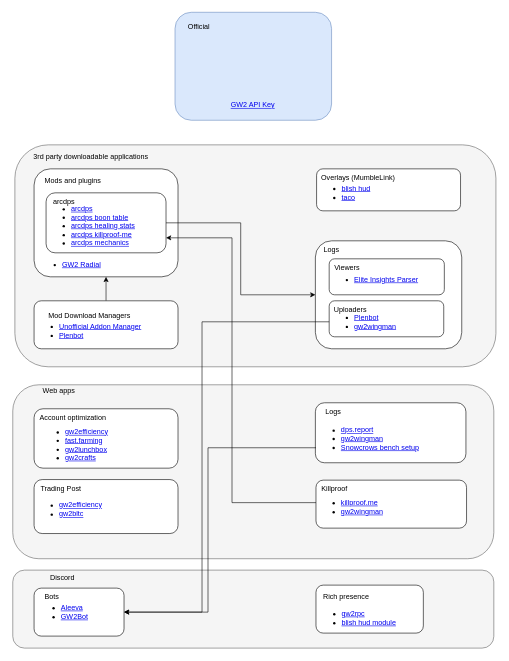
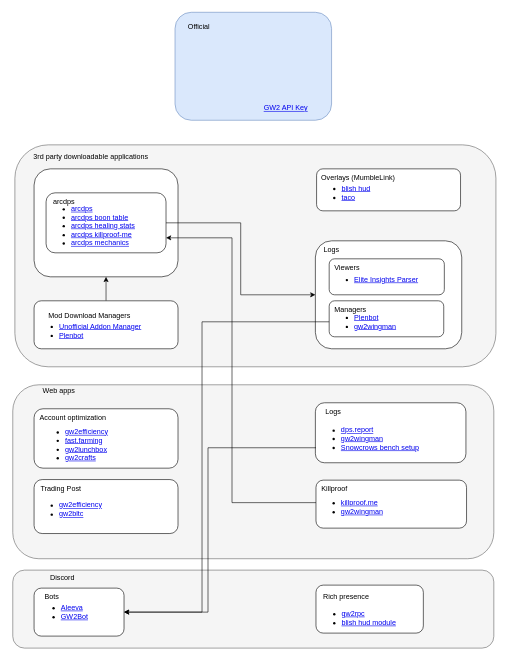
  <mxCell id="0" />
  <mxCell id="1" parent="0" />
  <mxCell id="2" value="" style="rounded=1;whiteSpace=wrap;html=1;fillColor=#dae8fc;strokeColor=#6c8ebf;" parent="1" vertex="1"><mxGeometry x="291" y="20" width="261" height="180" as="geometry" /></mxCell>
  <mxCell id="3" value="" style="shape=image;imageAspect=0;aspect=fixed;verticalLabelPosition=bottom;verticalAlign=top;image=https://wiki.guildwars2.com/images/d/df/GW2Logo_new.png;" parent="1" vertex="1"><mxGeometry x="335" y="40" width="158.01" height="110" as="geometry" /></mxCell>
- <mxCell id="4" value="&lt;a href=&quot;https://account.arena.net/applications&quot;&gt;GW2 API Key&lt;/a&gt;" style="text;strokeColor=none;align=center;fillColor=none;html=1;verticalAlign=middle;whiteSpace=wrap;rounded=0;" parent="1" vertex="1"><mxGeometry x="366" y="160" width="110" height="30" as="geometry" /></mxCell>
+ <mxCell id="4" value="&lt;a href=&quot;https://account.arena.net/applications&quot;&gt;GW2 API Key&lt;/a&gt;" style="text;strokeColor=none;align=center;fillColor=none;html=1;verticalAlign=middle;whiteSpace=wrap;rounded=0;" parent="1" vertex="1"><mxGeometry x="421" y="165" width="110" height="30" as="geometry" /></mxCell>
  <mxCell id="5" value="Official" style="text;strokeColor=none;align=center;fillColor=none;html=1;verticalAlign=middle;whiteSpace=wrap;rounded=0;" parent="1" vertex="1"><mxGeometry x="301" y="30" width="60" height="30" as="geometry" /></mxCell>
  <mxCell id="6" value="" style="rounded=1;whiteSpace=wrap;html=1;fillColor=#f5f5f5;strokeColor=#666666;fontColor=#333333;" parent="1" vertex="1"><mxGeometry x="24.01" y="241" width="801.99" height="370" as="geometry" /></mxCell>
  <mxCell id="7" value="" style="rounded=1;whiteSpace=wrap;html=1;" parent="1" vertex="1"><mxGeometry x="56" y="281" width="240" height="180" as="geometry" /></mxCell>
  <mxCell id="8" value="3rd party downloadable applications" style="text;strokeColor=none;align=center;fillColor=none;html=1;verticalAlign=middle;whiteSpace=wrap;rounded=0;" parent="1" vertex="1"><mxGeometry x="46" y="251" width="210" height="20" as="geometry" /></mxCell>
  <mxCell id="9" style="edgeStyle=orthogonalEdgeStyle;rounded=0;orthogonalLoop=1;jettySize=auto;html=1;exitX=1;exitY=0.5;exitDx=0;exitDy=0;entryX=0;entryY=0.5;entryDx=0;entryDy=0;" parent="1" source="10" target="18" edge="1"><mxGeometry relative="1" as="geometry" /></mxCell>
  <mxCell id="10" value="" style="rounded=1;whiteSpace=wrap;html=1;" parent="1" vertex="1"><mxGeometry x="76" y="321" width="200" height="100" as="geometry" /></mxCell>
- <mxCell id="11" value="Mods and plugins" style="text;strokeColor=none;align=center;fillColor=none;html=1;verticalAlign=middle;whiteSpace=wrap;rounded=0;" parent="1" vertex="1"><mxGeometry x="56" y="281" width="130" height="40" as="geometry" /></mxCell>
  <mxCell id="12" value="arcdps" style="text;strokeColor=none;align=center;fillColor=none;html=1;verticalAlign=middle;whiteSpace=wrap;rounded=0;" parent="1" vertex="1"><mxGeometry x="76" y="321" width="60" height="30" as="geometry" /></mxCell>
  <mxCell id="13" value="&lt;ul&gt;&lt;li&gt;&lt;a href=&quot;https://www.deltaconnected.com/arcdps/&quot;&gt;arcdps&lt;/a&gt;&lt;/li&gt;&lt;li&gt;&lt;a href=&quot;https://github.com/knoxfighter/GW2-ArcDPS-Boon-Table&quot;&gt;arcdps boon table&lt;/a&gt;&lt;/li&gt;&lt;li&gt;&lt;a href=&quot;https://github.com/Krappa322/arcdps_healing_stats&quot;&gt;arcdps healing stats&lt;/a&gt;&lt;/li&gt;&lt;li&gt;&lt;a href=&quot;https://github.com/knoxfighter/arcdps-killproof.me-plugin&quot;&gt;arcdps killproof-me&lt;/a&gt;&lt;/li&gt;&lt;li&gt;&lt;a href=&quot;https://github.com/knoxfighter/GW2-ArcDPS-Mechanics-Log&quot;&gt;arcdps mechanics&lt;/a&gt;&lt;/li&gt;&lt;/ul&gt;" style="text;strokeColor=none;align=left;fillColor=none;html=1;verticalAlign=middle;whiteSpace=wrap;rounded=0;" parent="1" vertex="1"><mxGeometry x="76" y="341" width="160" height="70" as="geometry" /></mxCell>
- <mxCell id="14" value="&lt;ul&gt;&lt;li&gt;&lt;a href=&quot;https://github.com/Friendly0Fire/GW2Radial&quot;&gt;GW2 Radial&lt;/a&gt;&lt;/li&gt;&lt;/ul&gt;" style="text;strokeColor=none;align=left;fillColor=none;html=1;verticalAlign=middle;whiteSpace=wrap;rounded=0;" parent="1" vertex="1"><mxGeometry x="61" y="426" width="120" height="30" as="geometry" /></mxCell>
  <mxCell id="15" value="" style="rounded=1;whiteSpace=wrap;html=1;" parent="1" vertex="1"><mxGeometry x="527" y="281" width="240" height="70" as="geometry" /></mxCell>
  <mxCell id="16" value="Overlays (MumbleLink)" style="text;strokeColor=none;align=center;fillColor=none;html=1;verticalAlign=middle;whiteSpace=wrap;rounded=0;" parent="1" vertex="1"><mxGeometry x="527" y="281" width="139" height="30" as="geometry" /></mxCell>
  <mxCell id="17" value="&lt;ul&gt;&lt;li&gt;&lt;a href=&quot;https://blishhud.com/&quot;&gt;blish hud&lt;/a&gt;&lt;/li&gt;&lt;li&gt;&lt;a href=&quot;http://www.gw2taco.com/&quot;&gt;taco&lt;/a&gt;&lt;/li&gt;&lt;/ul&gt;" style="text;strokeColor=none;align=left;fillColor=none;html=1;verticalAlign=middle;whiteSpace=wrap;rounded=0;" parent="1" vertex="1"><mxGeometry x="527" y="306" width="110" height="30" as="geometry" /></mxCell>
  <mxCell id="18" value="" style="rounded=1;whiteSpace=wrap;html=1;align=left;" parent="1" vertex="1"><mxGeometry x="525" y="401" width="244" height="180" as="geometry" /></mxCell>
  <mxCell id="19" style="edgeStyle=orthogonalEdgeStyle;rounded=0;orthogonalLoop=1;jettySize=auto;html=1;exitX=0.5;exitY=0;exitDx=0;exitDy=0;entryX=0.5;entryY=1;entryDx=0;entryDy=0;" parent="1" source="20" target="7" edge="1"><mxGeometry relative="1" as="geometry" /></mxCell>
  <mxCell id="20" value="" style="rounded=1;whiteSpace=wrap;html=1;align=left;" parent="1" vertex="1"><mxGeometry x="56" y="501" width="240" height="80" as="geometry" /></mxCell>
  <mxCell id="21" value="Mod Download Managers" style="text;strokeColor=none;align=center;fillColor=none;html=1;verticalAlign=middle;whiteSpace=wrap;rounded=0;" parent="1" vertex="1"><mxGeometry x="71" y="511" width="155" height="30" as="geometry" /></mxCell>
  <mxCell id="22" value="&lt;ul&gt;&lt;li&gt;&lt;a href=&quot;https://github.com/gw2-addon-loader/GW2-Addon-Manager&quot;&gt;Unofficial Addon Manager&lt;/a&gt;&lt;/li&gt;&lt;li&gt;&lt;a href=&quot;https://plenbot.net/uploader/&quot;&gt;Plenbot&lt;/a&gt;&lt;/li&gt;&lt;/ul&gt;" style="text;strokeColor=none;align=left;fillColor=none;html=1;verticalAlign=middle;whiteSpace=wrap;rounded=0;" parent="1" vertex="1"><mxGeometry x="56" y="531" width="185" height="40" as="geometry" /></mxCell>
  <mxCell id="23" value="Logs" style="text;strokeColor=none;align=center;fillColor=none;html=1;verticalAlign=middle;whiteSpace=wrap;rounded=0;" parent="1" vertex="1"><mxGeometry x="525" y="401" width="54" height="30" as="geometry" /></mxCell>
  <mxCell id="24" value="" style="rounded=1;whiteSpace=wrap;html=1;align=left;" parent="1" vertex="1"><mxGeometry x="548" y="431" width="192" height="60" as="geometry" /></mxCell>
  <mxCell id="25" value="&lt;ul&gt;&lt;li&gt;&lt;a href=&quot;https://github.com/baaron4/GW2-Elite-Insights-Parser&quot;&gt;Elite Insights Parser&lt;br&gt;&lt;/a&gt;&lt;/li&gt;&lt;/ul&gt;" style="text;strokeColor=none;align=left;fillColor=none;html=1;verticalAlign=middle;whiteSpace=wrap;rounded=0;" parent="1" vertex="1"><mxGeometry x="548" y="451" width="158" height="30" as="geometry" /></mxCell>
  <mxCell id="26" value="Viewers" style="text;strokeColor=none;align=center;fillColor=none;html=1;verticalAlign=middle;whiteSpace=wrap;rounded=0;" parent="1" vertex="1"><mxGeometry x="548" y="431" width="60" height="30" as="geometry" /></mxCell>
  <mxCell id="27" value="" style="rounded=1;whiteSpace=wrap;html=1;" parent="1" vertex="1"><mxGeometry x="548" y="501" width="191" height="60" as="geometry" /></mxCell>
- <mxCell id="28" value="Uploaders" style="text;strokeColor=none;align=center;fillColor=none;html=1;verticalAlign=middle;whiteSpace=wrap;rounded=0;" parent="1" vertex="1"><mxGeometry x="548" y="501" width="71" height="30" as="geometry" /></mxCell>
+ <mxCell id="28" value="Managers" style="text;strokeColor=none;align=center;fillColor=none;html=1;verticalAlign=middle;whiteSpace=wrap;rounded=0;" parent="1" vertex="1"><mxGeometry x="548" y="501" width="71" height="30" as="geometry" /></mxCell>
  <mxCell id="29" value="&lt;ul&gt;&lt;li&gt;&lt;a href=&quot;https://plenbot.net/uploader/&quot;&gt;Plenbot&lt;/a&gt;&lt;/li&gt;&lt;li&gt;&lt;a href=&quot;https://gw2wingman.nevermindcreations.de/uploader&quot;&gt;gw2wingman&lt;/a&gt;&lt;/li&gt;&lt;/ul&gt;" style="text;strokeColor=none;align=left;fillColor=none;html=1;verticalAlign=middle;whiteSpace=wrap;rounded=0;" parent="1" vertex="1"><mxGeometry x="548" y="521" width="151" height="30" as="geometry" /></mxCell>
  <mxCell id="30" value="" style="rounded=1;whiteSpace=wrap;html=1;fillColor=#f5f5f5;strokeColor=#666666;fontColor=#333333;" parent="1" vertex="1"><mxGeometry x="20.5" y="641" width="801.99" height="290" as="geometry" /></mxCell>
  <mxCell id="31" value="Web apps" style="text;strokeColor=none;align=center;fillColor=none;html=1;verticalAlign=middle;whiteSpace=wrap;rounded=0;" parent="1" vertex="1"><mxGeometry x="46" y="641" width="102.5" height="20" as="geometry" /></mxCell>
  <mxCell id="32" value="" style="rounded=1;whiteSpace=wrap;html=1;" parent="1" vertex="1"><mxGeometry x="525" y="671" width="251" height="100" as="geometry" /></mxCell>
  <mxCell id="33" value="Logs" style="text;strokeColor=none;align=center;fillColor=none;html=1;verticalAlign=middle;whiteSpace=wrap;rounded=0;" parent="1" vertex="1"><mxGeometry x="525" y="671" width="60" height="30" as="geometry" /></mxCell>
  <mxCell id="34" value="&lt;ul&gt;&lt;li&gt;&lt;a href=&quot;https://dps.report/&quot;&gt;dps.report&lt;/a&gt;&lt;/li&gt;&lt;li&gt;&lt;a href=&quot;https://gw2wingman.nevermindcreations.de&quot;&gt;gw2wingman&lt;/a&gt;&lt;/li&gt;&lt;li&gt;&lt;a href=&quot;https://snowcrows.com/guides/starting-to-raid/special-forces-area&quot;&gt;Snowcrows bench setup&lt;/a&gt;&lt;br&gt;&lt;/li&gt;&lt;/ul&gt;" style="text;strokeColor=none;align=left;fillColor=none;html=1;verticalAlign=middle;whiteSpace=wrap;rounded=0;" parent="1" vertex="1"><mxGeometry x="526" y="701" width="190" height="60" as="geometry" /></mxCell>
  <mxCell id="35" value="" style="rounded=1;whiteSpace=wrap;html=1;" parent="1" vertex="1"><mxGeometry x="56" y="681" width="240" height="99" as="geometry" /></mxCell>
  <mxCell id="36" value="Account optimization" style="text;strokeColor=none;align=center;fillColor=none;html=1;verticalAlign=middle;whiteSpace=wrap;rounded=0;" parent="1" vertex="1"><mxGeometry x="56" y="681" width="130" height="30" as="geometry" /></mxCell>
  <mxCell id="37" value="&lt;ul&gt;&lt;li&gt;&lt;a href=&quot;https://gw2efficiency.com/&quot;&gt;gw2efficiency&lt;/a&gt;&lt;/li&gt;&lt;li&gt;&lt;a href=&quot;https://fast.farming-community.eu/&quot;&gt;fast.farming&lt;/a&gt;&lt;/li&gt;&lt;li&gt;&lt;a href=&quot;https://gw2lunchbox.com/&quot;&gt;gw2lunchbox&lt;/a&gt;&lt;/li&gt;&lt;li&gt;&lt;a href=&quot;https://gw2crafts.net/&quot;&gt;gw2crafts&lt;/a&gt;&lt;/li&gt;&lt;/ul&gt;" style="text;strokeColor=none;align=left;fillColor=none;html=1;verticalAlign=middle;whiteSpace=wrap;rounded=0;" parent="1" vertex="1"><mxGeometry x="66" y="721" width="130" height="40" as="geometry" /></mxCell>
  <mxCell id="38" value="" style="rounded=1;whiteSpace=wrap;html=1;" parent="1" vertex="1"><mxGeometry x="56" y="799" width="240" height="90" as="geometry" /></mxCell>
  <mxCell id="39" value="Trading Post" style="text;strokeColor=none;align=center;fillColor=none;html=1;verticalAlign=middle;whiteSpace=wrap;rounded=0;" parent="1" vertex="1"><mxGeometry x="56" y="799" width="90" height="30" as="geometry" /></mxCell>
  <mxCell id="40" value="&lt;ul&gt;&lt;li&gt;&lt;a href=&quot;https://gw2efficiency.com/tradingpost&quot;&gt;gw2efficiency&lt;/a&gt;&lt;/li&gt;&lt;li&gt;&lt;a href=&quot;https://www.gw2bltc.com/&quot;&gt;gw2bltc&lt;/a&gt;&lt;/li&gt;&lt;/ul&gt;" style="text;strokeColor=none;align=left;fillColor=none;html=1;verticalAlign=middle;whiteSpace=wrap;rounded=0;" parent="1" vertex="1"><mxGeometry x="56" y="829" width="130" height="40" as="geometry" /></mxCell>
  <mxCell id="41" value="" style="rounded=1;whiteSpace=wrap;html=1;fillColor=#f5f5f5;strokeColor=#666666;fontColor=#333333;" vertex="1" parent="1"><mxGeometry x="20.51" y="950" width="801.99" height="130" as="geometry" /></mxCell>
  <mxCell id="42" value="&lt;div&gt;Discord&lt;br&gt;&lt;/div&gt;" style="text;strokeColor=none;align=center;fillColor=none;html=1;verticalAlign=middle;whiteSpace=wrap;rounded=0;" vertex="1" parent="1"><mxGeometry x="52" y="953" width="102.5" height="20" as="geometry" /></mxCell>
  <mxCell id="43" style="edgeStyle=orthogonalEdgeStyle;rounded=0;orthogonalLoop=1;jettySize=auto;html=1;entryX=1;entryY=0.5;entryDx=0;entryDy=0;exitX=0;exitY=0.75;exitDx=0;exitDy=0;" edge="1" parent="1" source="34" target="45"><mxGeometry relative="1" as="geometry"><mxPoint x="556" y="720" as="sourcePoint" /><Array as="points"><mxPoint x="346" y="746" /><mxPoint x="346" y="1020" /></Array></mxGeometry></mxCell>
  <mxCell id="44" value="" style="rounded=1;whiteSpace=wrap;html=1;" vertex="1" parent="1"><mxGeometry x="526" y="800" width="251" height="80" as="geometry" /></mxCell>
  <mxCell id="45" value="" style="rounded=1;whiteSpace=wrap;html=1;" vertex="1" parent="1"><mxGeometry x="56" y="980" width="150" height="80" as="geometry" /></mxCell>
  <mxCell id="46" value="&lt;div&gt;Killproof&lt;/div&gt;" style="text;strokeColor=none;align=center;fillColor=none;html=1;verticalAlign=middle;whiteSpace=wrap;rounded=0;" vertex="1" parent="1"><mxGeometry x="527" y="800" width="60" height="30" as="geometry" /></mxCell>
  <mxCell id="47" style="edgeStyle=orthogonalEdgeStyle;rounded=0;orthogonalLoop=1;jettySize=auto;html=1;exitX=0;exitY=0.25;exitDx=0;exitDy=0;entryX=1;entryY=0.75;entryDx=0;entryDy=0;" edge="1" parent="1" source="48" target="10"><mxGeometry relative="1" as="geometry"><Array as="points"><mxPoint x="386" y="838" /><mxPoint x="386" y="396" /></Array></mxGeometry></mxCell>
  <mxCell id="48" value="&lt;ul&gt;&lt;li&gt;&lt;a href=&quot;https://killproof.me/&quot;&gt;killproof.me&lt;/a&gt;&lt;/li&gt;&lt;li&gt;&lt;a href=&quot;https://gw2wingman.nevermindcreations.de/kp/&quot;&gt;gw2wingman&lt;/a&gt;&lt;br&gt;&lt;/li&gt;&lt;/ul&gt;" style="text;strokeColor=none;align=left;fillColor=none;html=1;verticalAlign=middle;whiteSpace=wrap;rounded=0;" vertex="1" parent="1"><mxGeometry x="526" y="830" width="120" height="30" as="geometry" /></mxCell>
  <mxCell id="49" style="edgeStyle=orthogonalEdgeStyle;rounded=0;orthogonalLoop=1;jettySize=auto;html=1;exitX=0;exitY=0.5;exitDx=0;exitDy=0;entryX=1;entryY=0.5;entryDx=0;entryDy=0;" edge="1" parent="1" source="29" target="45"><mxGeometry relative="1" as="geometry"><Array as="points"><mxPoint x="336" y="536" /><mxPoint x="336" y="1020" /></Array></mxGeometry></mxCell>
  <mxCell id="50" value="&lt;ul&gt;&lt;li&gt;&lt;a href=&quot;https://www.aleeva.io/&quot;&gt;Aleeva&lt;/a&gt;&lt;/li&gt;&lt;li&gt;&lt;a href=&quot;https://gw2bot.info/&quot;&gt;GW2Bot&lt;/a&gt;&lt;/li&gt;&lt;/ul&gt;" style="text;strokeColor=none;align=left;fillColor=none;html=1;verticalAlign=middle;whiteSpace=wrap;rounded=0;" vertex="1" parent="1"><mxGeometry x="58.5" y="1000" width="90" height="40" as="geometry" /></mxCell>
  <mxCell id="51" value="Bots" style="text;strokeColor=none;align=center;fillColor=none;html=1;verticalAlign=middle;whiteSpace=wrap;rounded=0;" vertex="1" parent="1"><mxGeometry x="56" y="980" width="60" height="30" as="geometry" /></mxCell>
  <mxCell id="52" value="" style="rounded=1;whiteSpace=wrap;html=1;" vertex="1" parent="1"><mxGeometry x="526" y="975" width="179" height="80" as="geometry" /></mxCell>
  <mxCell id="53" value="Rich presence" style="text;strokeColor=none;align=center;fillColor=none;html=1;verticalAlign=middle;whiteSpace=wrap;rounded=0;" vertex="1" parent="1"><mxGeometry x="527" y="980" width="99" height="30" as="geometry" /></mxCell>
  <mxCell id="54" value="&lt;ul&gt;&lt;li&gt;&lt;a href=&quot;https://gw2rpc.info/&quot;&gt;gw2rpc&lt;/a&gt;&lt;/li&gt;&lt;li&gt;&lt;a href=&quot;https://new.blishhud.com/modules/?module=bh.general.discordrp&quot;&gt;blish hud module&lt;/a&gt;&lt;br&gt;&lt;/li&gt;&lt;/ul&gt;" style="text;strokeColor=none;align=left;fillColor=none;html=1;verticalAlign=middle;whiteSpace=wrap;rounded=0;" vertex="1" parent="1"><mxGeometry x="527" y="1010" width="147" height="40" as="geometry" /></mxCell>
